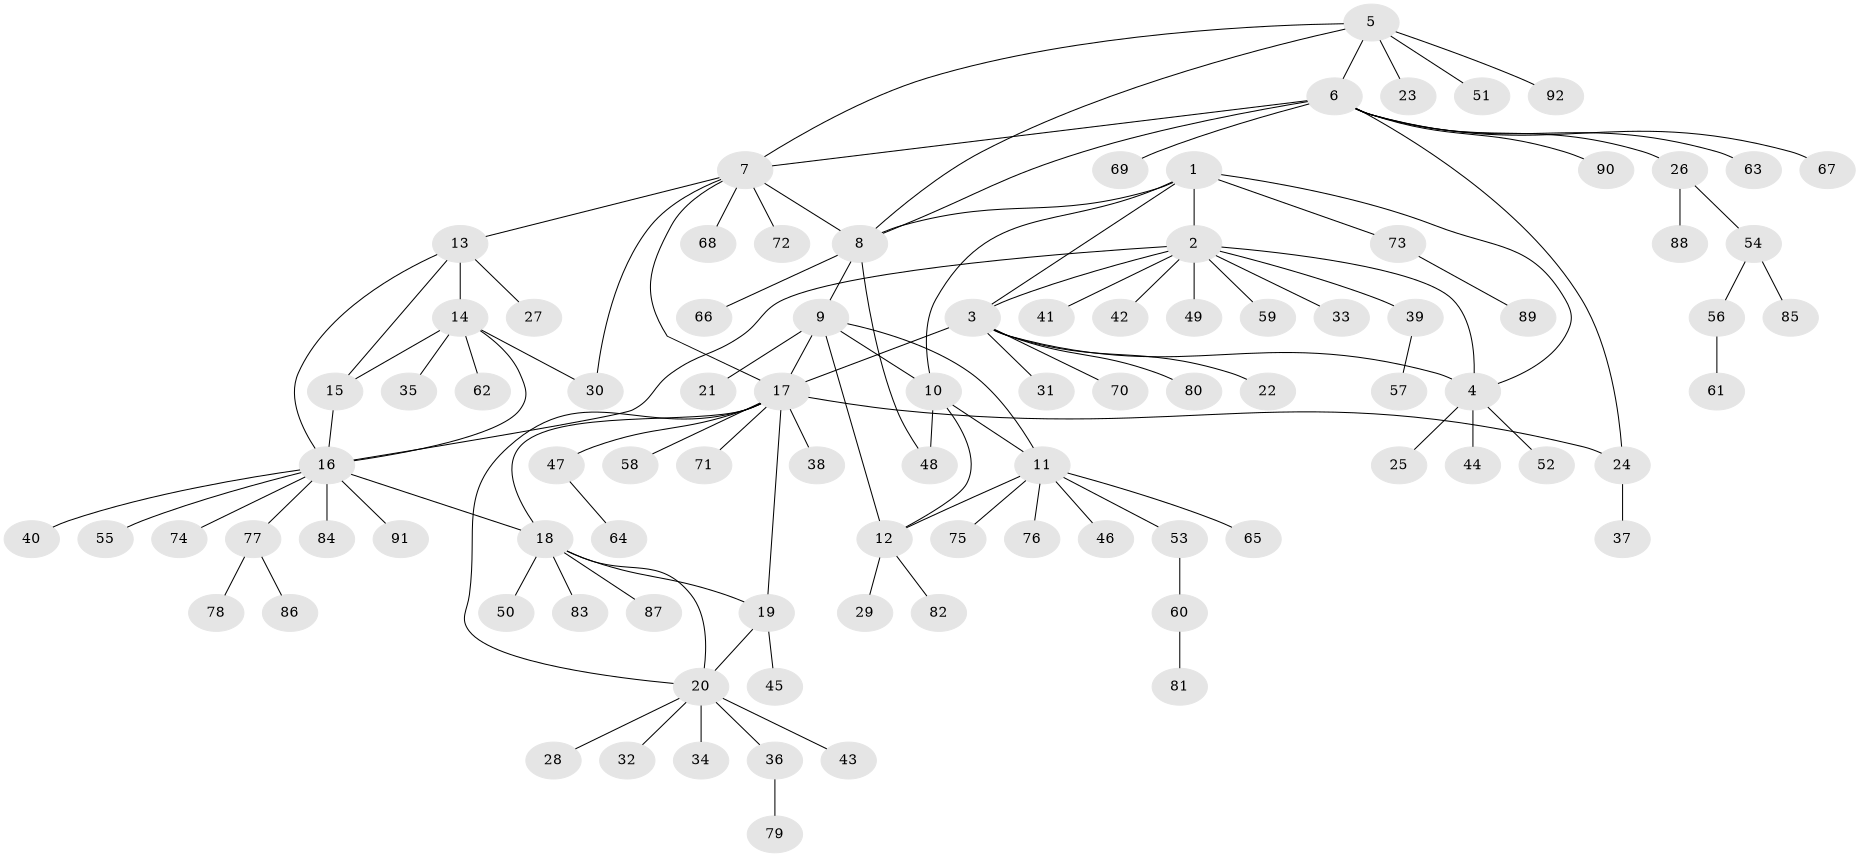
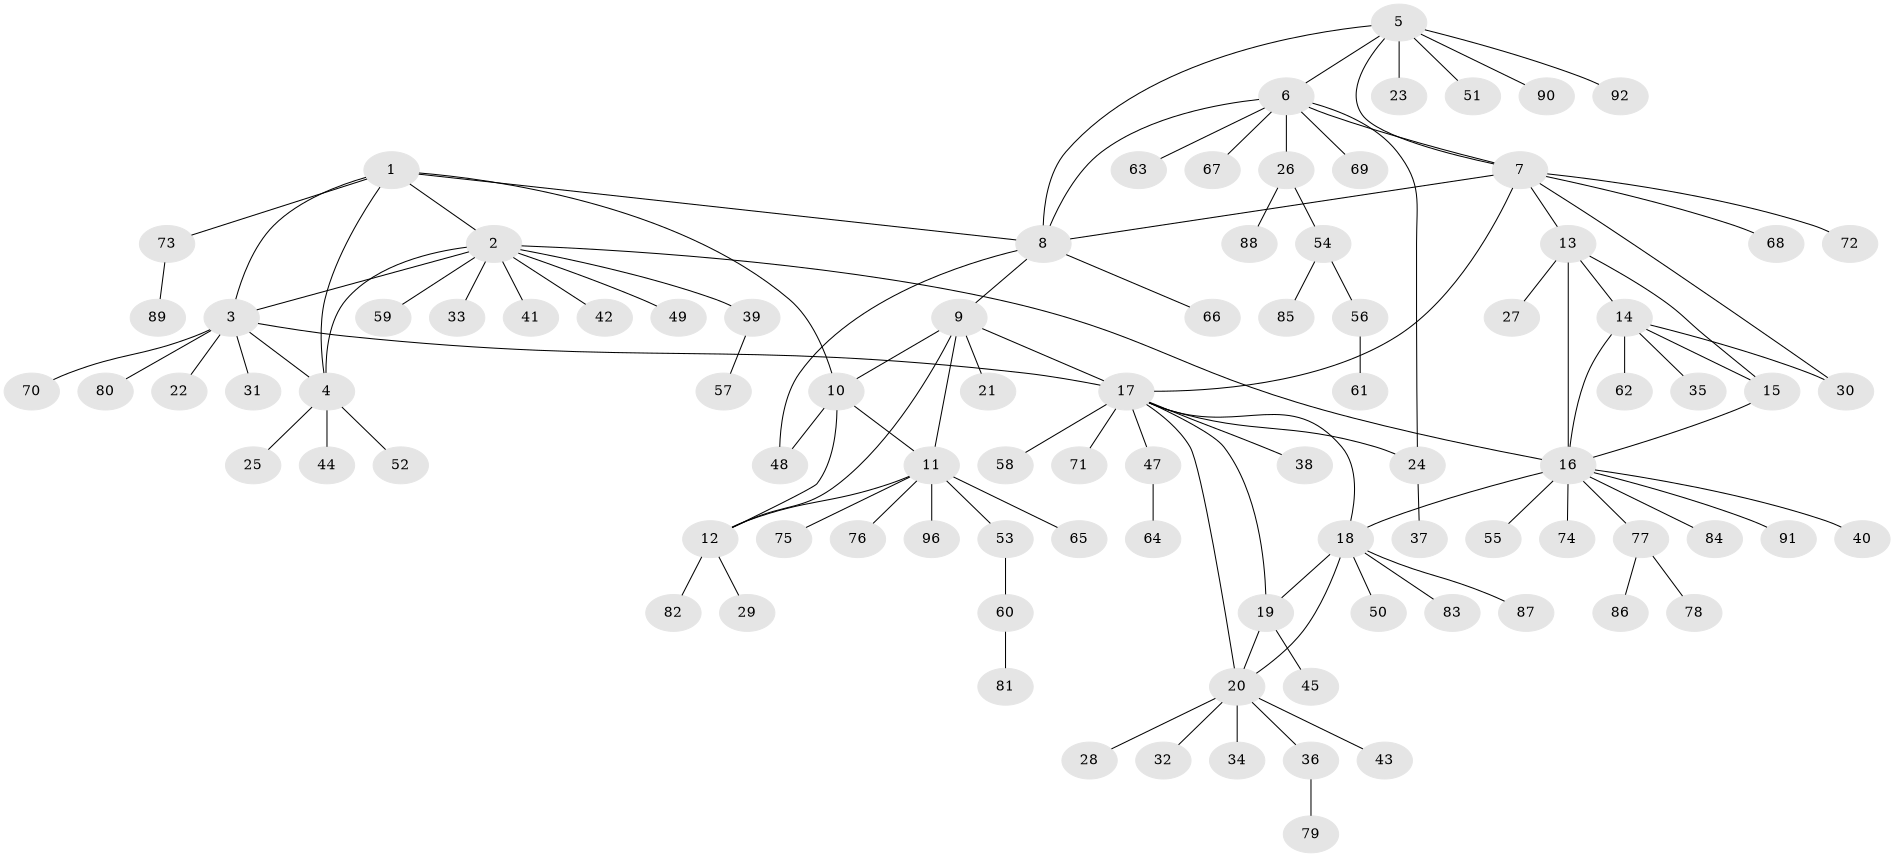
  graph {
    node [color=gray90 style=filled]
    1
    2
    3
    4
    8
    10
    73
    16
    33
    39
    41
    42
    49
    59
    17
    22
    31
    70
    80
    25
    44
    52
    9
    48
    66
    11
    12
    89
    91
    18
    40
    55
    74
    77
    84
    57
    24
    19
    20
    38
    47
    58
    71
    5
    6
    7
    23
    51
    90
    92
    26
    63
    67
    69
    13
    30
    68
    72
    37
    54
    88
    15
    14
    27
    21
-   46
+   46 [label=96]
    53
    65
    75
    76
    29
    82
    60
    35
    62
    50
    83
    87
    78
    86
    45
    28
    32
    34
    36
    43
    64
    79
    56
    85
    81
    61
    1 -- 2
    1 -- 3
    1 -- 4
    1 -- 8
    1 -- 10
    1 -- 73
    2 -- 3
    2 -- 4
    2 -- 16
    2 -- 33
    2 -- 39
    2 -- 41
    2 -- 42
    2 -- 49
    2 -- 59
    3 -- 4
    3 -- 17
    3 -- 22
    3 -- 31
    3 -- 70
    3 -- 80
    4 -- 25
    4 -- 44
    4 -- 52
    8 -- 9
    8 -- 48
    8 -- 66
    10 -- 48
    10 -- 11
    10 -- 12
    73 -- 89
    16 -- 91
    16 -- 18
    16 -- 40
    16 -- 55
    16 -- 74
    16 -- 77
    16 -- 84
    39 -- 57
    17 -- 18
    17 -- 24
    17 -- 19
    17 -- 20
    17 -- 38
    17 -- 47
    17 -- 58
    17 -- 71
    9 -- 10
    9 -- 17
    9 -- 11
    9 -- 12
    9 -- 21
    11 -- 12
    11 -- 46
    11 -- 53
    11 -- 65
    11 -- 75
    11 -- 76
    12 -- 29
    12 -- 82
    18 -- 19
    18 -- 20
    18 -- 50
    18 -- 83
    18 -- 87
    77 -- 78
    77 -- 86
    24 -- 37
    19 -- 20
    19 -- 45
    20 -- 28
    20 -- 32
    20 -- 34
    20 -- 36
    20 -- 43
    47 -- 64
    5 -- 8
    5 -- 6
    5 -- 7
    5 -- 23
    5 -- 51
-   6 -- 90
+   5 -- 90
    5 -- 92
    6 -- 8
    6 -- 24
    6 -- 7
    6 -- 26
    6 -- 63
    6 -- 67
    6 -- 69
    7 -- 8
    7 -- 17
    7 -- 13
    7 -- 30
    7 -- 68
    7 -- 72
    26 -- 54
    26 -- 88
    13 -- 16
    13 -- 15
    13 -- 14
    13 -- 27
    54 -- 56
    54 -- 85
    15 -- 16
    14 -- 16
    14 -- 30
    14 -- 15
    14 -- 35
    14 -- 62
    53 -- 60
    60 -- 81
    36 -- 79
    56 -- 61
  }
